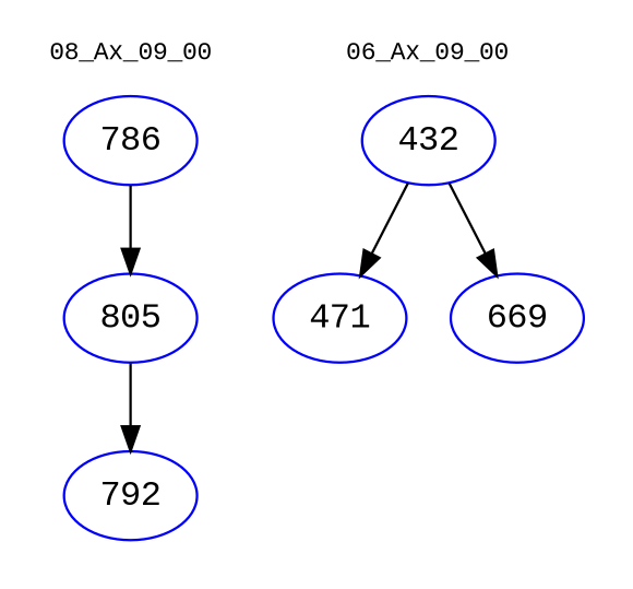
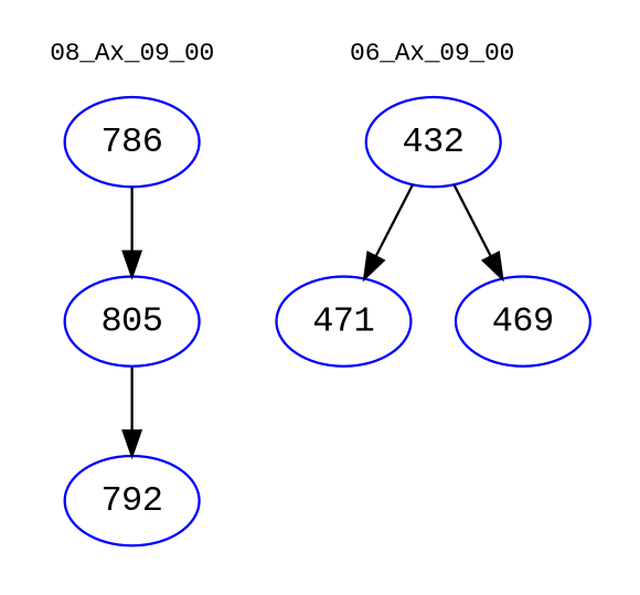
  digraph {
    fontname="Liberation Mono"
    node [color=blue fontname="Liberation Mono"]
    edge [color=black fontname="Liberation Mono"]
    n1 [label=786]
    n2 [label=792]
    n3 [label=805]
    n4 [label=432]
    n5 [label=471]
-   n6 [label=669]
+   n6 [label=469]
    subgraph cluster_1 {
      color=white
      fontsize=10
      label="08_Ax_09_00"
      n1
      n2
      n3
    }
    subgraph cluster_2 {
      color=white
      fontsize=10
      label="06_Ax_09_00"
      n4
      n5
      n6
    }
    n1 -> n3
    n3 -> n2
    n4 -> n5
    n4 -> n6
  }
